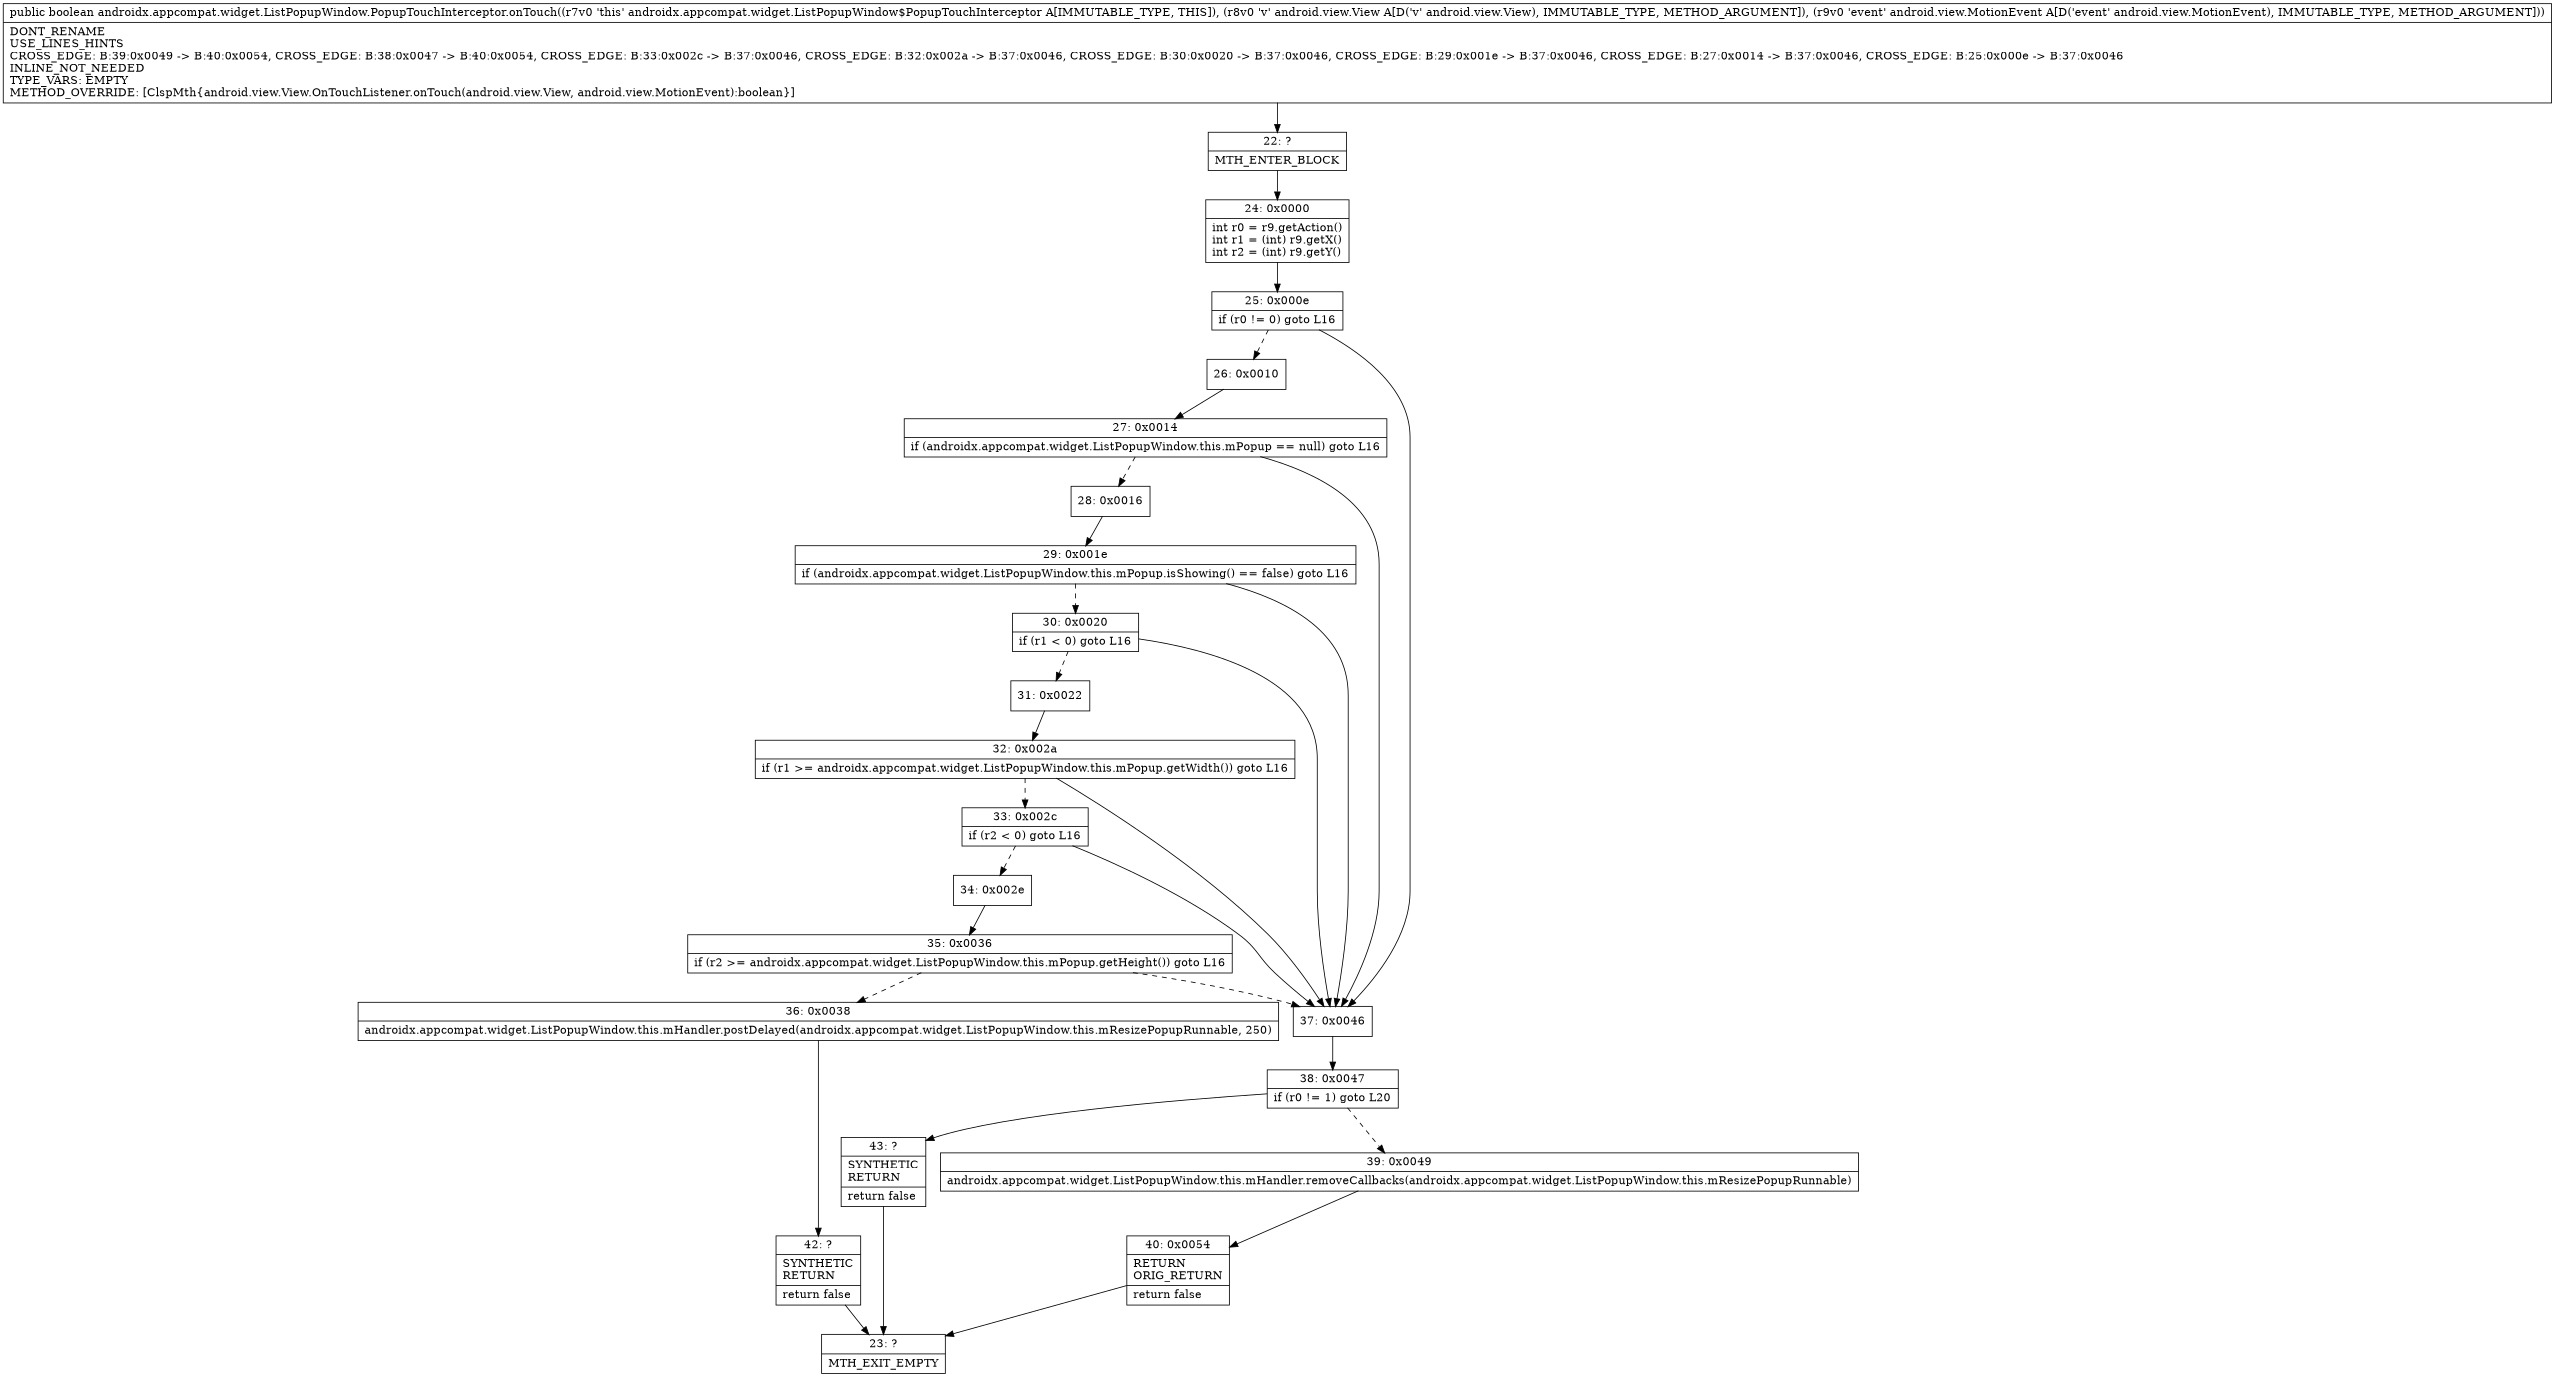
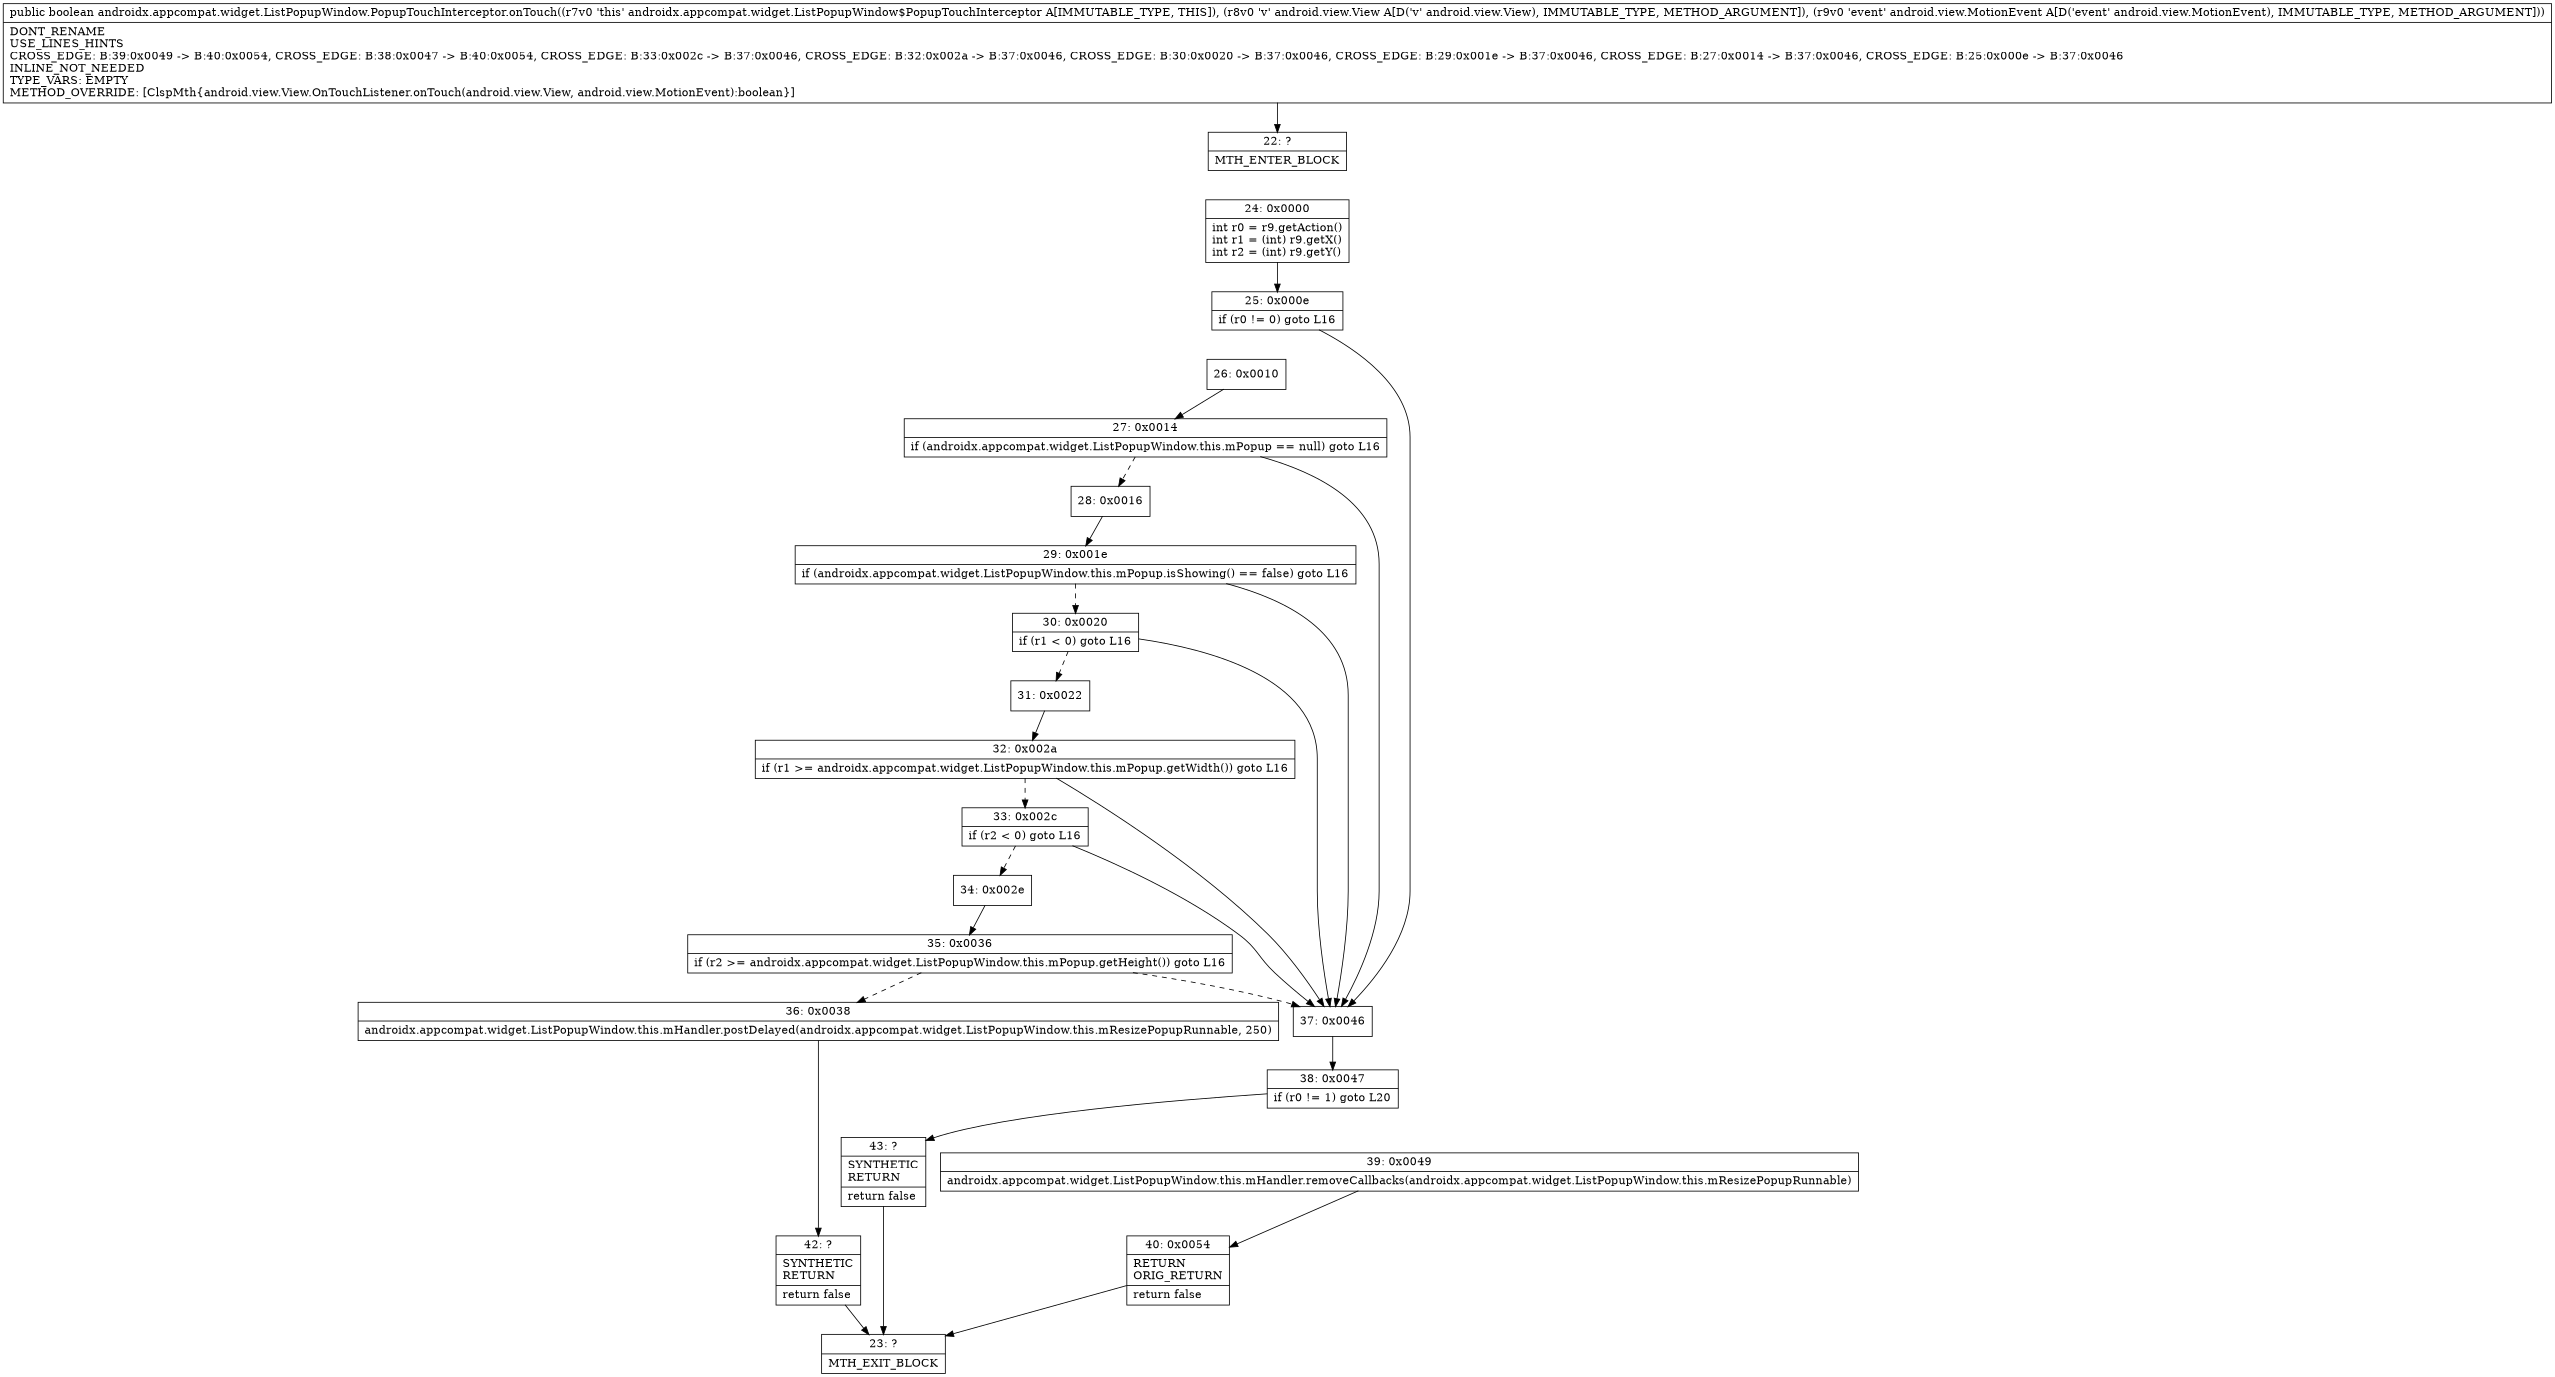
  digraph {
    node [shape=record]
    n1 [label="{22\:\ ?|MTH_ENTER_BLOCK\l}"]
    n2 [label="{24\:\ 0x0000|int r0 = r9.getAction()\lint r1 = (int) r9.getX()\lint r2 = (int) r9.getY()\l}"]
    n3 [label="{25\:\ 0x000e|if (r0 != 0) goto L16\l}"]
    n4 [label="{26\:\ 0x0010}"]
    n5 [label="{37\:\ 0x0046}"]
    n6 [label="{27\:\ 0x0014|if (androidx.appcompat.widget.ListPopupWindow.this.mPopup == null) goto L16\l}"]
    n7 [label="{38\:\ 0x0047|if (r0 != 1) goto L20\l}"]
    n8 [label="{28\:\ 0x0016}"]
    n9 [label="{29\:\ 0x001e|if (androidx.appcompat.widget.ListPopupWindow.this.mPopup.isShowing() == false) goto L16\l}"]
    n10 [label="{30\:\ 0x0020|if (r1 \< 0) goto L16\l}"]
    n11 [label="{31\:\ 0x0022}"]
    n12 [label="{32\:\ 0x002a|if (r1 \>= androidx.appcompat.widget.ListPopupWindow.this.mPopup.getWidth()) goto L16\l}"]
    n13 [label="{33\:\ 0x002c|if (r2 \< 0) goto L16\l}"]
    n14 [label="{34\:\ 0x002e}"]
    n15 [label="{35\:\ 0x0036|if (r2 \>= androidx.appcompat.widget.ListPopupWindow.this.mPopup.getHeight()) goto L16\l}"]
    n16 [label="{36\:\ 0x0038|androidx.appcompat.widget.ListPopupWindow.this.mHandler.postDelayed(androidx.appcompat.widget.ListPopupWindow.this.mResizePopupRunnable, 250)\l}"]
    n17 [label="{42\:\ ?|SYNTHETIC\lRETURN\l|return false\l}"]
-   n18 [label="{23\:\ ?|MTH_EXIT_EMPTY\l}"]
+   n18 [label="{23\:\ ?|MTH_EXIT_BLOCK\l}"]
    n19 [label="{39\:\ 0x0049|androidx.appcompat.widget.ListPopupWindow.this.mHandler.removeCallbacks(androidx.appcompat.widget.ListPopupWindow.this.mResizePopupRunnable)\l}"]
    n20 [label="{43\:\ ?|SYNTHETIC\lRETURN\l|return false\l}"]
    n21 [label="{40\:\ 0x0054|RETURN\lORIG_RETURN\l|return false\l}"]
    n22 [label="{public boolean androidx.appcompat.widget.ListPopupWindow.PopupTouchInterceptor.onTouch((r7v0 'this' androidx.appcompat.widget.ListPopupWindow$PopupTouchInterceptor A[IMMUTABLE_TYPE, THIS]), (r8v0 'v' android.view.View A[D('v' android.view.View), IMMUTABLE_TYPE, METHOD_ARGUMENT]), (r9v0 'event' android.view.MotionEvent A[D('event' android.view.MotionEvent), IMMUTABLE_TYPE, METHOD_ARGUMENT]))  | DONT_RENAME\lUSE_LINES_HINTS\lCROSS_EDGE: B:39:0x0049 \-\> B:40:0x0054, CROSS_EDGE: B:38:0x0047 \-\> B:40:0x0054, CROSS_EDGE: B:33:0x002c \-\> B:37:0x0046, CROSS_EDGE: B:32:0x002a \-\> B:37:0x0046, CROSS_EDGE: B:30:0x0020 \-\> B:37:0x0046, CROSS_EDGE: B:29:0x001e \-\> B:37:0x0046, CROSS_EDGE: B:27:0x0014 \-\> B:37:0x0046, CROSS_EDGE: B:25:0x000e \-\> B:37:0x0046\lINLINE_NOT_NEEDED\lTYPE_VARS: EMPTY\lMETHOD_OVERRIDE: [ClspMth\{android.view.View.OnTouchListener.onTouch(android.view.View, android.view.MotionEvent):boolean\}]\l}"]
-   n1 -> n2
    n2 -> n3
-   n3 -> n4 [style=dashed]
    n3 -> n5
    n4 -> n6
    n5 -> n7
    n6 -> n5
    n6 -> n8 [style=dashed]
-   n7 -> n19 [style=dashed]
    n7 -> n20
    n8 -> n9
    n9 -> n5
    n9 -> n10 [style=dashed]
    n10 -> n5
    n10 -> n11 [style=dashed]
    n11 -> n12
    n12 -> n5
    n12 -> n13 [style=dashed]
    n13 -> n5
    n13 -> n14 [style=dashed]
    n14 -> n15
    n15 -> n5 [style=dashed]
    n15 -> n16 [style=dashed]
    n16 -> n17
    n17 -> n18
    n19 -> n21
    n20 -> n18
    n21 -> n18
    n22 -> n1
  }
